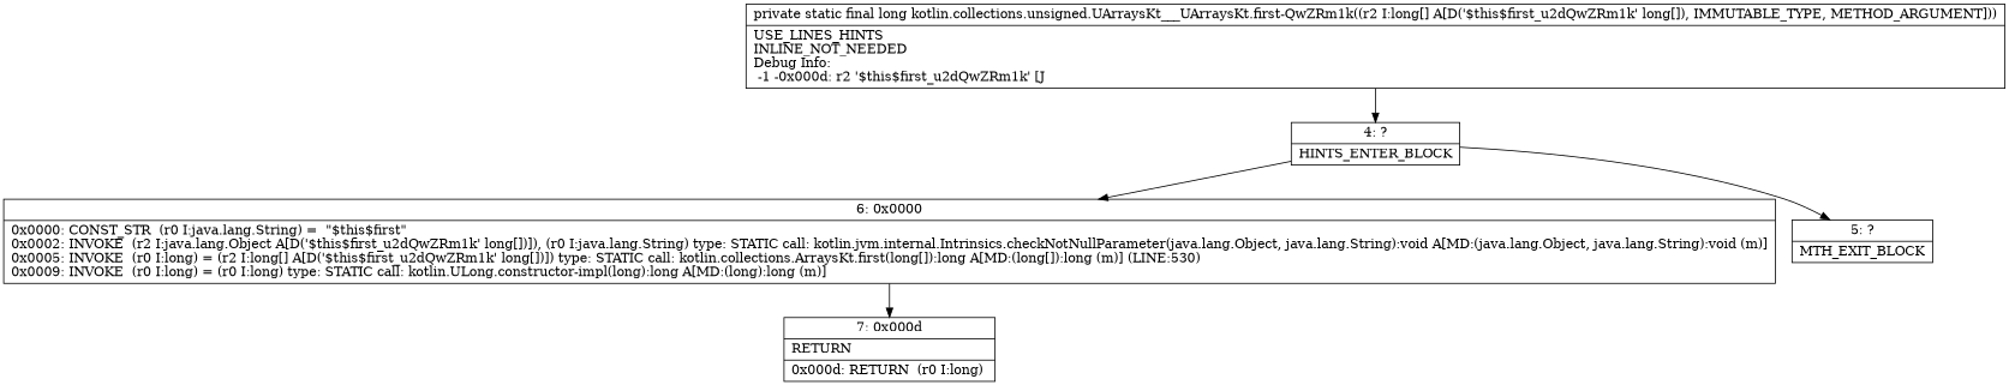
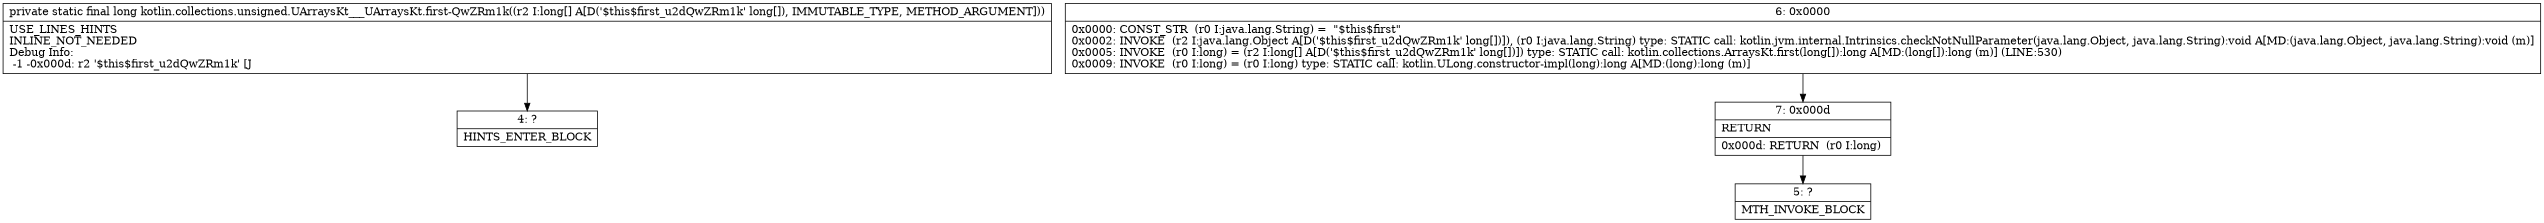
  digraph {
    node [shape=record]
    n1 [label="{4\:\ ?|HINTS_ENTER_BLOCK\l}"]
    n2 [label="{6\:\ 0x0000|0x0000: CONST_STR  (r0 I:java.lang.String) =  \"$this$first\" \l0x0002: INVOKE  (r2 I:java.lang.Object A[D('$this$first_u2dQwZRm1k' long[])]), (r0 I:java.lang.String) type: STATIC call: kotlin.jvm.internal.Intrinsics.checkNotNullParameter(java.lang.Object, java.lang.String):void A[MD:(java.lang.Object, java.lang.String):void (m)]\l0x0005: INVOKE  (r0 I:long) = (r2 I:long[] A[D('$this$first_u2dQwZRm1k' long[])]) type: STATIC call: kotlin.collections.ArraysKt.first(long[]):long A[MD:(long[]):long (m)] (LINE:530)\l0x0009: INVOKE  (r0 I:long) = (r0 I:long) type: STATIC call: kotlin.ULong.constructor\-impl(long):long A[MD:(long):long (m)]\l}"]
    n3 [label="{7\:\ 0x000d|RETURN\l|0x000d: RETURN  (r0 I:long) \l}"]
-   n4 [label="{5\:\ ?|MTH_EXIT_BLOCK\l}"]
+   n4 [label="{5\:\ ?|MTH_INVOKE_BLOCK\l}"]
    n5 [label="{private static final long kotlin.collections.unsigned.UArraysKt___UArraysKt.first\-QwZRm1k((r2 I:long[] A[D('$this$first_u2dQwZRm1k' long[]), IMMUTABLE_TYPE, METHOD_ARGUMENT]))  | USE_LINES_HINTS\lINLINE_NOT_NEEDED\lDebug Info:\l  \-1 \-0x000d: r2 '$this$first_u2dQwZRm1k' [J\l}"]
-   n1 -> n2
    n2 -> n3
-   n1 -> n4
+   n3 -> n4
    n5 -> n1
  }
